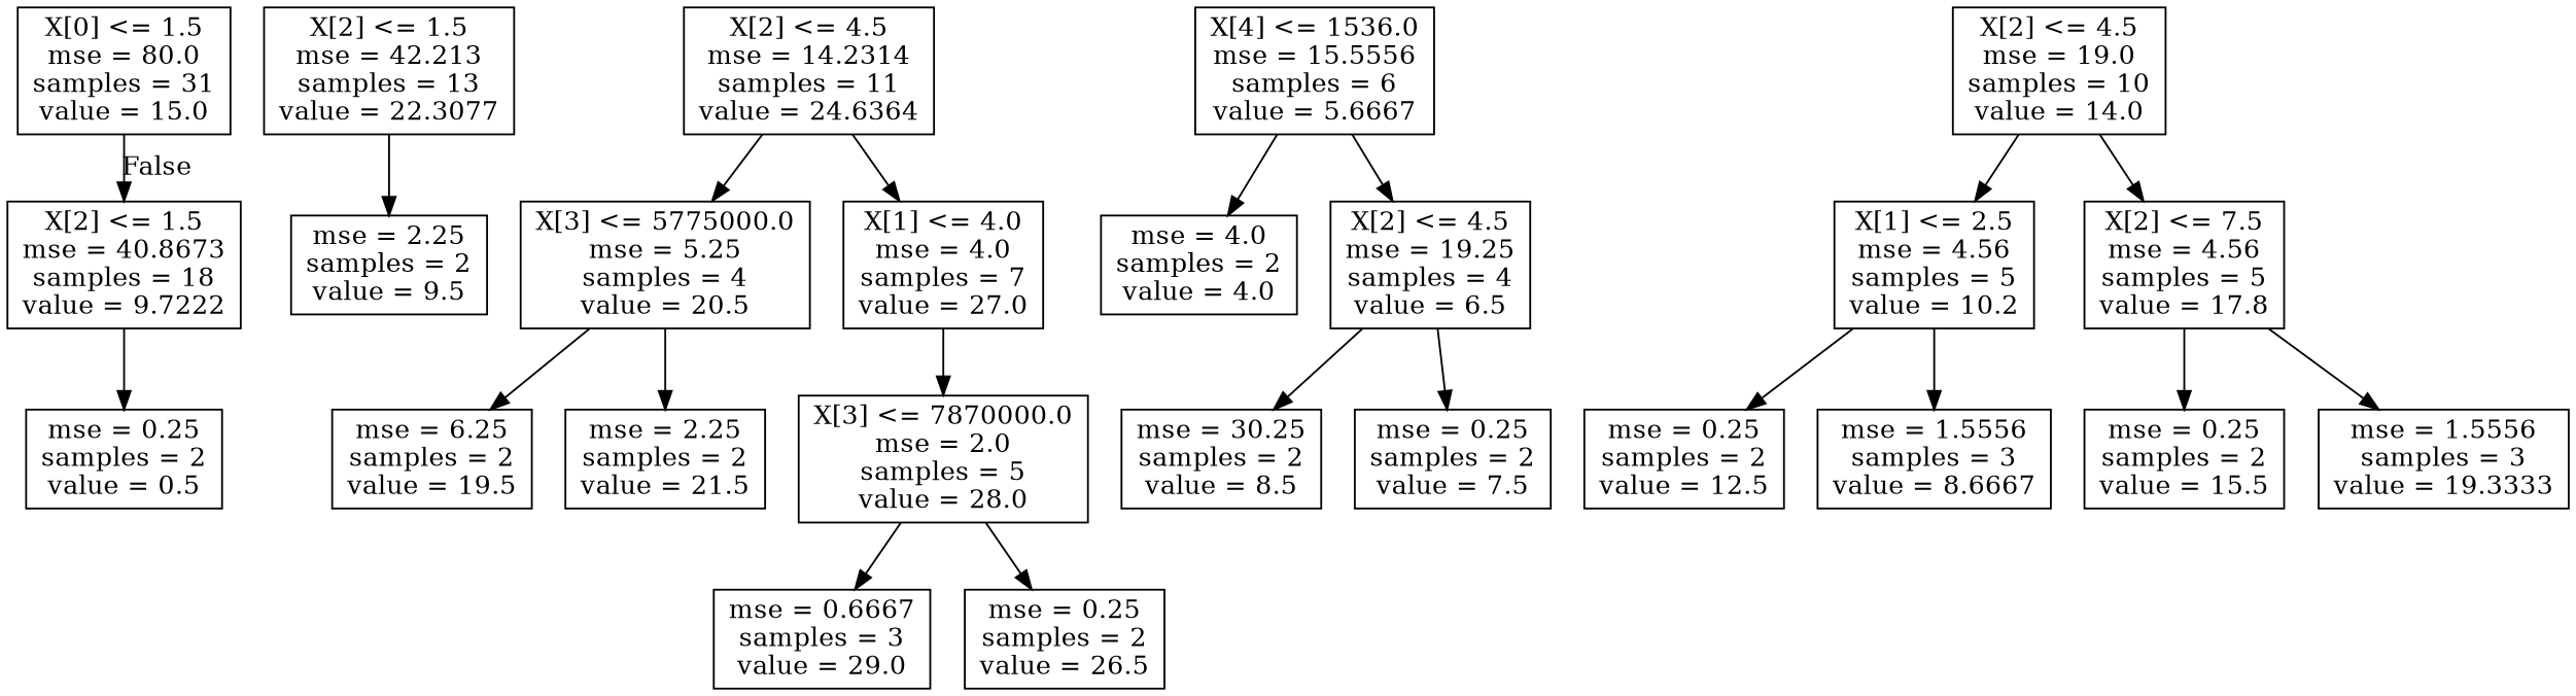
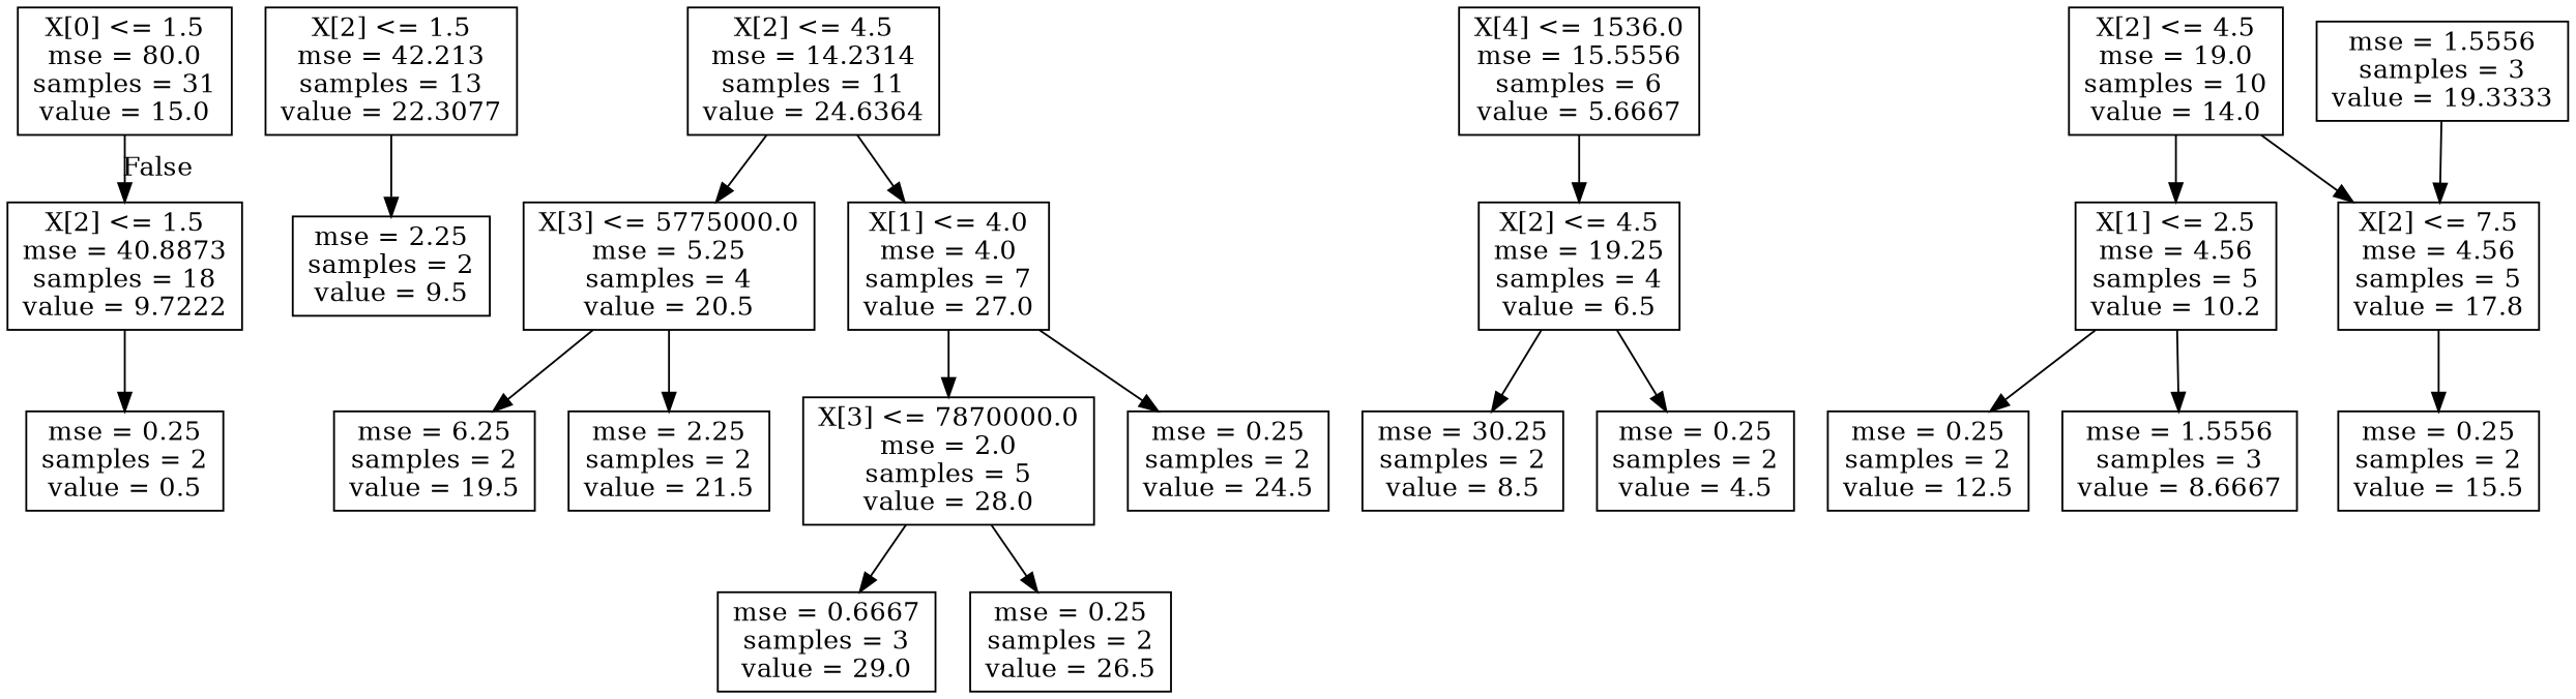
  digraph {
    node [shape=box]
    n1 [label="X[0] <= 1.5\nmse = 80.0\nsamples = 31\nvalue = 15.0"]
-   n2 [label="X[2] <= 1.5\nmse = 40.8673\nsamples = 18\nvalue = 9.7222"]
+   n2 [label="X[2] <= 1.5\nmse = 40.8873\nsamples = 18\nvalue = 9.7222"]
    n3 [label="X[2] <= 1.5\nmse = 42.213\nsamples = 13\nvalue = 22.3077"]
    n4 [label="mse = 2.25\nsamples = 2\nvalue = 9.5"]
    n5 [label="mse = 0.25\nsamples = 2\nvalue = 0.5"]
    n6 [label="X[2] <= 4.5\nmse = 14.2314\nsamples = 11\nvalue = 24.6364"]
    n7 [label="X[3] <= 5775000.0\nmse = 5.25\nsamples = 4\nvalue = 20.5"]
    n8 [label="X[1] <= 4.0\nmse = 4.0\nsamples = 7\nvalue = 27.0"]
    n9 [label="mse = 6.25\nsamples = 2\nvalue = 19.5"]
    n10 [label="mse = 2.25\nsamples = 2\nvalue = 21.5"]
    n11 [label="X[3] <= 7870000.0\nmse = 2.0\nsamples = 5\nvalue = 28.0"]
+   n12 [label="mse = 0.25\nsamples = 2\nvalue = 24.5"]
    n13 [label="mse = 0.6667\nsamples = 3\nvalue = 29.0"]
    n14 [label="mse = 0.25\nsamples = 2\nvalue = 26.5"]
    n15 [label="X[4] <= 1536.0\nmse = 15.5556\nsamples = 6\nvalue = 5.6667"]
-   n16 [label="mse = 4.0\nsamples = 2\nvalue = 4.0"]
    n17 [label="X[2] <= 4.5\nmse = 19.25\nsamples = 4\nvalue = 6.5"]
    n18 [label="X[2] <= 4.5\nmse = 19.0\nsamples = 10\nvalue = 14.0"]
    n19 [label="X[1] <= 2.5\nmse = 4.56\nsamples = 5\nvalue = 10.2"]
    n20 [label="X[2] <= 7.5\nmse = 4.56\nsamples = 5\nvalue = 17.8"]
    n21 [label="mse = 30.25\nsamples = 2\nvalue = 8.5"]
-   n22 [label="mse = 0.25\nsamples = 2\nvalue = 7.5"]
+   n22 [label="mse = 0.25\nsamples = 2\nvalue = 4.5"]
    n23 [label="mse = 0.25\nsamples = 2\nvalue = 12.5"]
    n24 [label="mse = 1.5556\nsamples = 3\nvalue = 8.6667"]
    n25 [label="mse = 0.25\nsamples = 2\nvalue = 15.5"]
    n26 [label="mse = 1.5556\nsamples = 3\nvalue = 19.3333"]
    n1 -> n2 [headlabel=False labelangle=-45 labeldistance=2.5]
    n2 -> n5
    n3 -> n4
    n6 -> n7
    n6 -> n8
    n7 -> n9
    n7 -> n10
    n8 -> n11
+   n8 -> n12
    n11 -> n13
    n11 -> n14
-   n15 -> n16
    n15 -> n17
    n17 -> n21
    n17 -> n22
    n18 -> n19
    n18 -> n20
    n19 -> n23
    n19 -> n24
    n20 -> n25
-   n20 -> n26
+   n26 -> n20
  }
